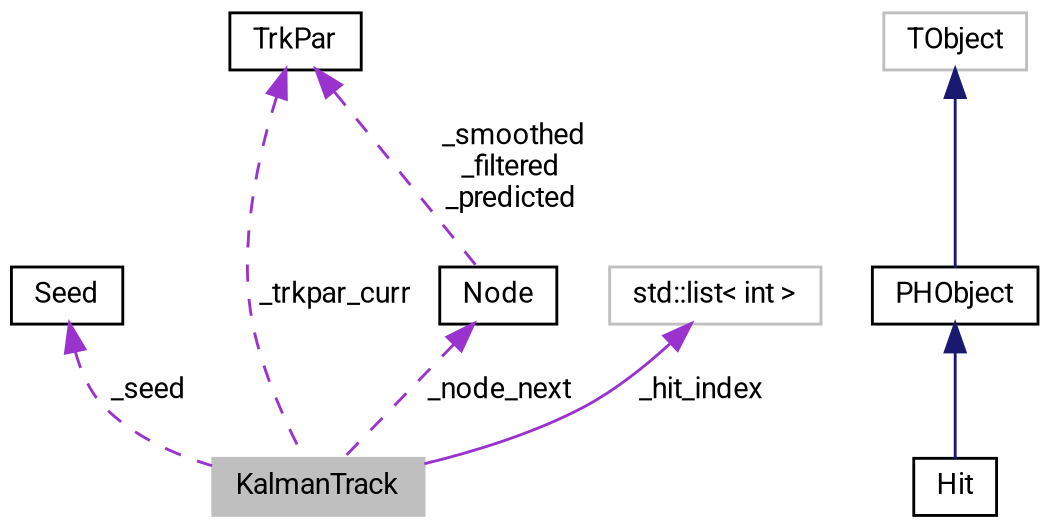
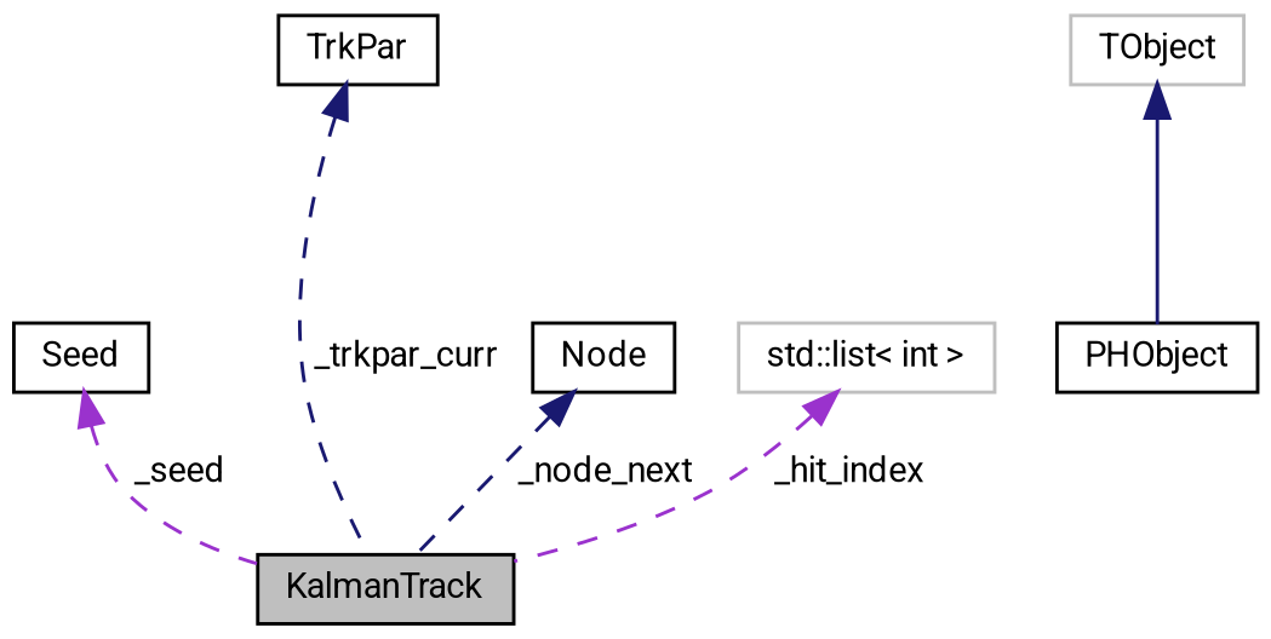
  digraph {
    fontname=Roboto
    node [color=black fontname=Roboto fontsize=10 shape=record]
    edge [color=darkorchid3 dir=back fontname=Roboto fontsize=10 labelfontname=FreeSans labelfontsize=10 style=dashed]
-   n1 [color=grey75 fillcolor=grey75 fontcolor=black height=0.2 label=KalmanTrack style=filled width=0.4]
+   n1 [fillcolor=grey75 fontcolor=black height=0.2 label=KalmanTrack style=filled width=0.4]
    n2 [height=0.2 label=Seed width=0.4]
    n3 [height=0.2 label="Node" width=0.4]
    n4 [height=0.2 label=TrkPar width=0.4]
-   n5 [height=0.2 label=Hit width=0.4]
    n6 [height=0.2 label=PHObject width=0.4]
    n7 [color=grey75 height=0.2 label=TObject width=0.4]
    n8 [color=grey75 height=0.2 label="std::list\< int \>" width=0.4]
    n2 -> n1 [label=" _seed"]
-   n3 -> n1 [label=" _node_next"]
-   n4 -> n1 [label=" _trkpar_curr"]
-   n4 -> n3 [label=" _smoothed\n_filtered\n_predicted"]
-   n6 -> n5 [color=midnightblue style=solid]
+   n3 -> n1 [color=midnightblue label=" _node_next"]
+   n4 -> n1 [color=midnightblue label=" _trkpar_curr"]
    n7 -> n6 [color=midnightblue style=solid]
-   n8 -> n1 [label=" _hit_index" style=solid]
+   n8 -> n1 [label=" _hit_index"]
  }
